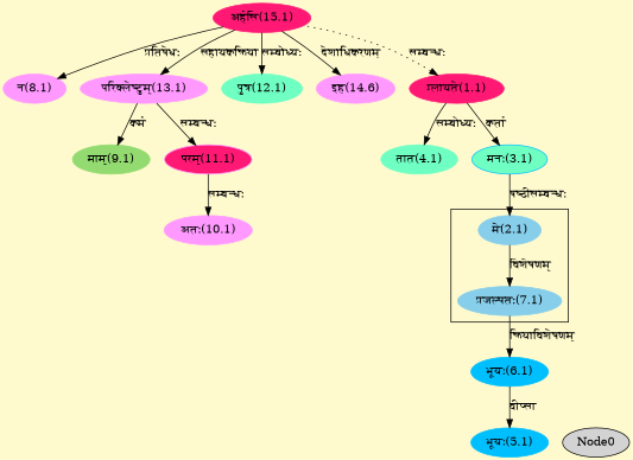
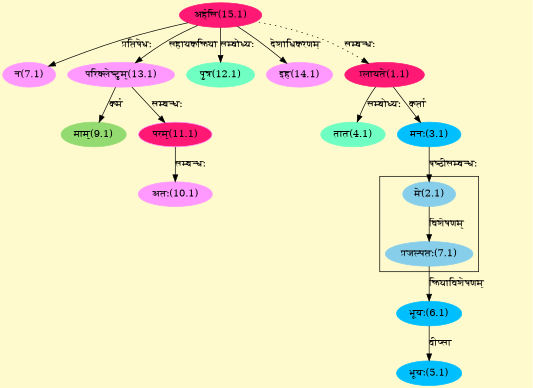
  digraph {
    bgcolor=lemonchiffon1
    compound=true
    rankdir=BT
    node [color="#FF99FF" style=filled]
    edge [dir=back]
    n1 [color="#87CEEB" label="प्रजल्पतः(7.1)"]
    n2 [color="#87CEEB" label="मे(2.1)"]
-   n3 [color="#00BFFF" label="मनः(3.1)" fillcolor="#6FFFC3"]
+   n3 [color="#00BFFF" label="मनः(3.1)"]
    n4 [color="#FF1975" label="ग्लायते(1.1)"]
    n5 [color="#FF1975" label="अर्हसि(15.1)"]
    n6 [color="#6FFFC3" label="तात(4.1)"]
    n7 [color="#00BFFF" label="भूयः(5.1)"]
    n8 [color="#00BFFF" label="भूयः(6.1)"]
-   n9 [label="न(8.1)"]
+   n9 [label="न(7.1)"]
    n10 [color="#93DB70" label="माम्(9.1)"]
    n11 [label="परिक्लेष्टुम्(13.1)"]
    n12 [label="अतः(10.1)"]
    n13 [fillcolor="#FF1975" label="परम्(11.1)"]
    n14 [color="#6FFFC3" label="पुत्र(12.1)"]
-   n15 [label="इह(14.6)"]
-   Node0 [color=""]
+   n15 [label="इह(14.1)"]
    subgraph cluster_1 {
      n1
      n2
    }
    n1 -> n2 [label="विशेषणम्"]
    n2 -> n3 [label="षष्ठीसम्बन्धः"]
    n3 -> n4 [label="कर्ता"]
    n4 -> n5 [label="सम्बन्धः" style=dotted]
    n6 -> n4 [label="सम्बोध्यः"]
    n7 -> n8 [label="वीप्सा"]
    n8 -> n1 [label="क्रियाविशेषणम्"]
    n9 -> n5 [label="प्रतिषेधः"]
    n10 -> n11 [label="कर्म"]
    n11 -> n5 [label="सहायकक्रिया"]
    n12 -> n13 [label="सम्बन्धः"]
    n13 -> n11 [label="सम्बन्धः"]
    n14 -> n5 [label="सम्बोध्यः"]
    n15 -> n5 [label="देशाधिकरणम्"]
  }
